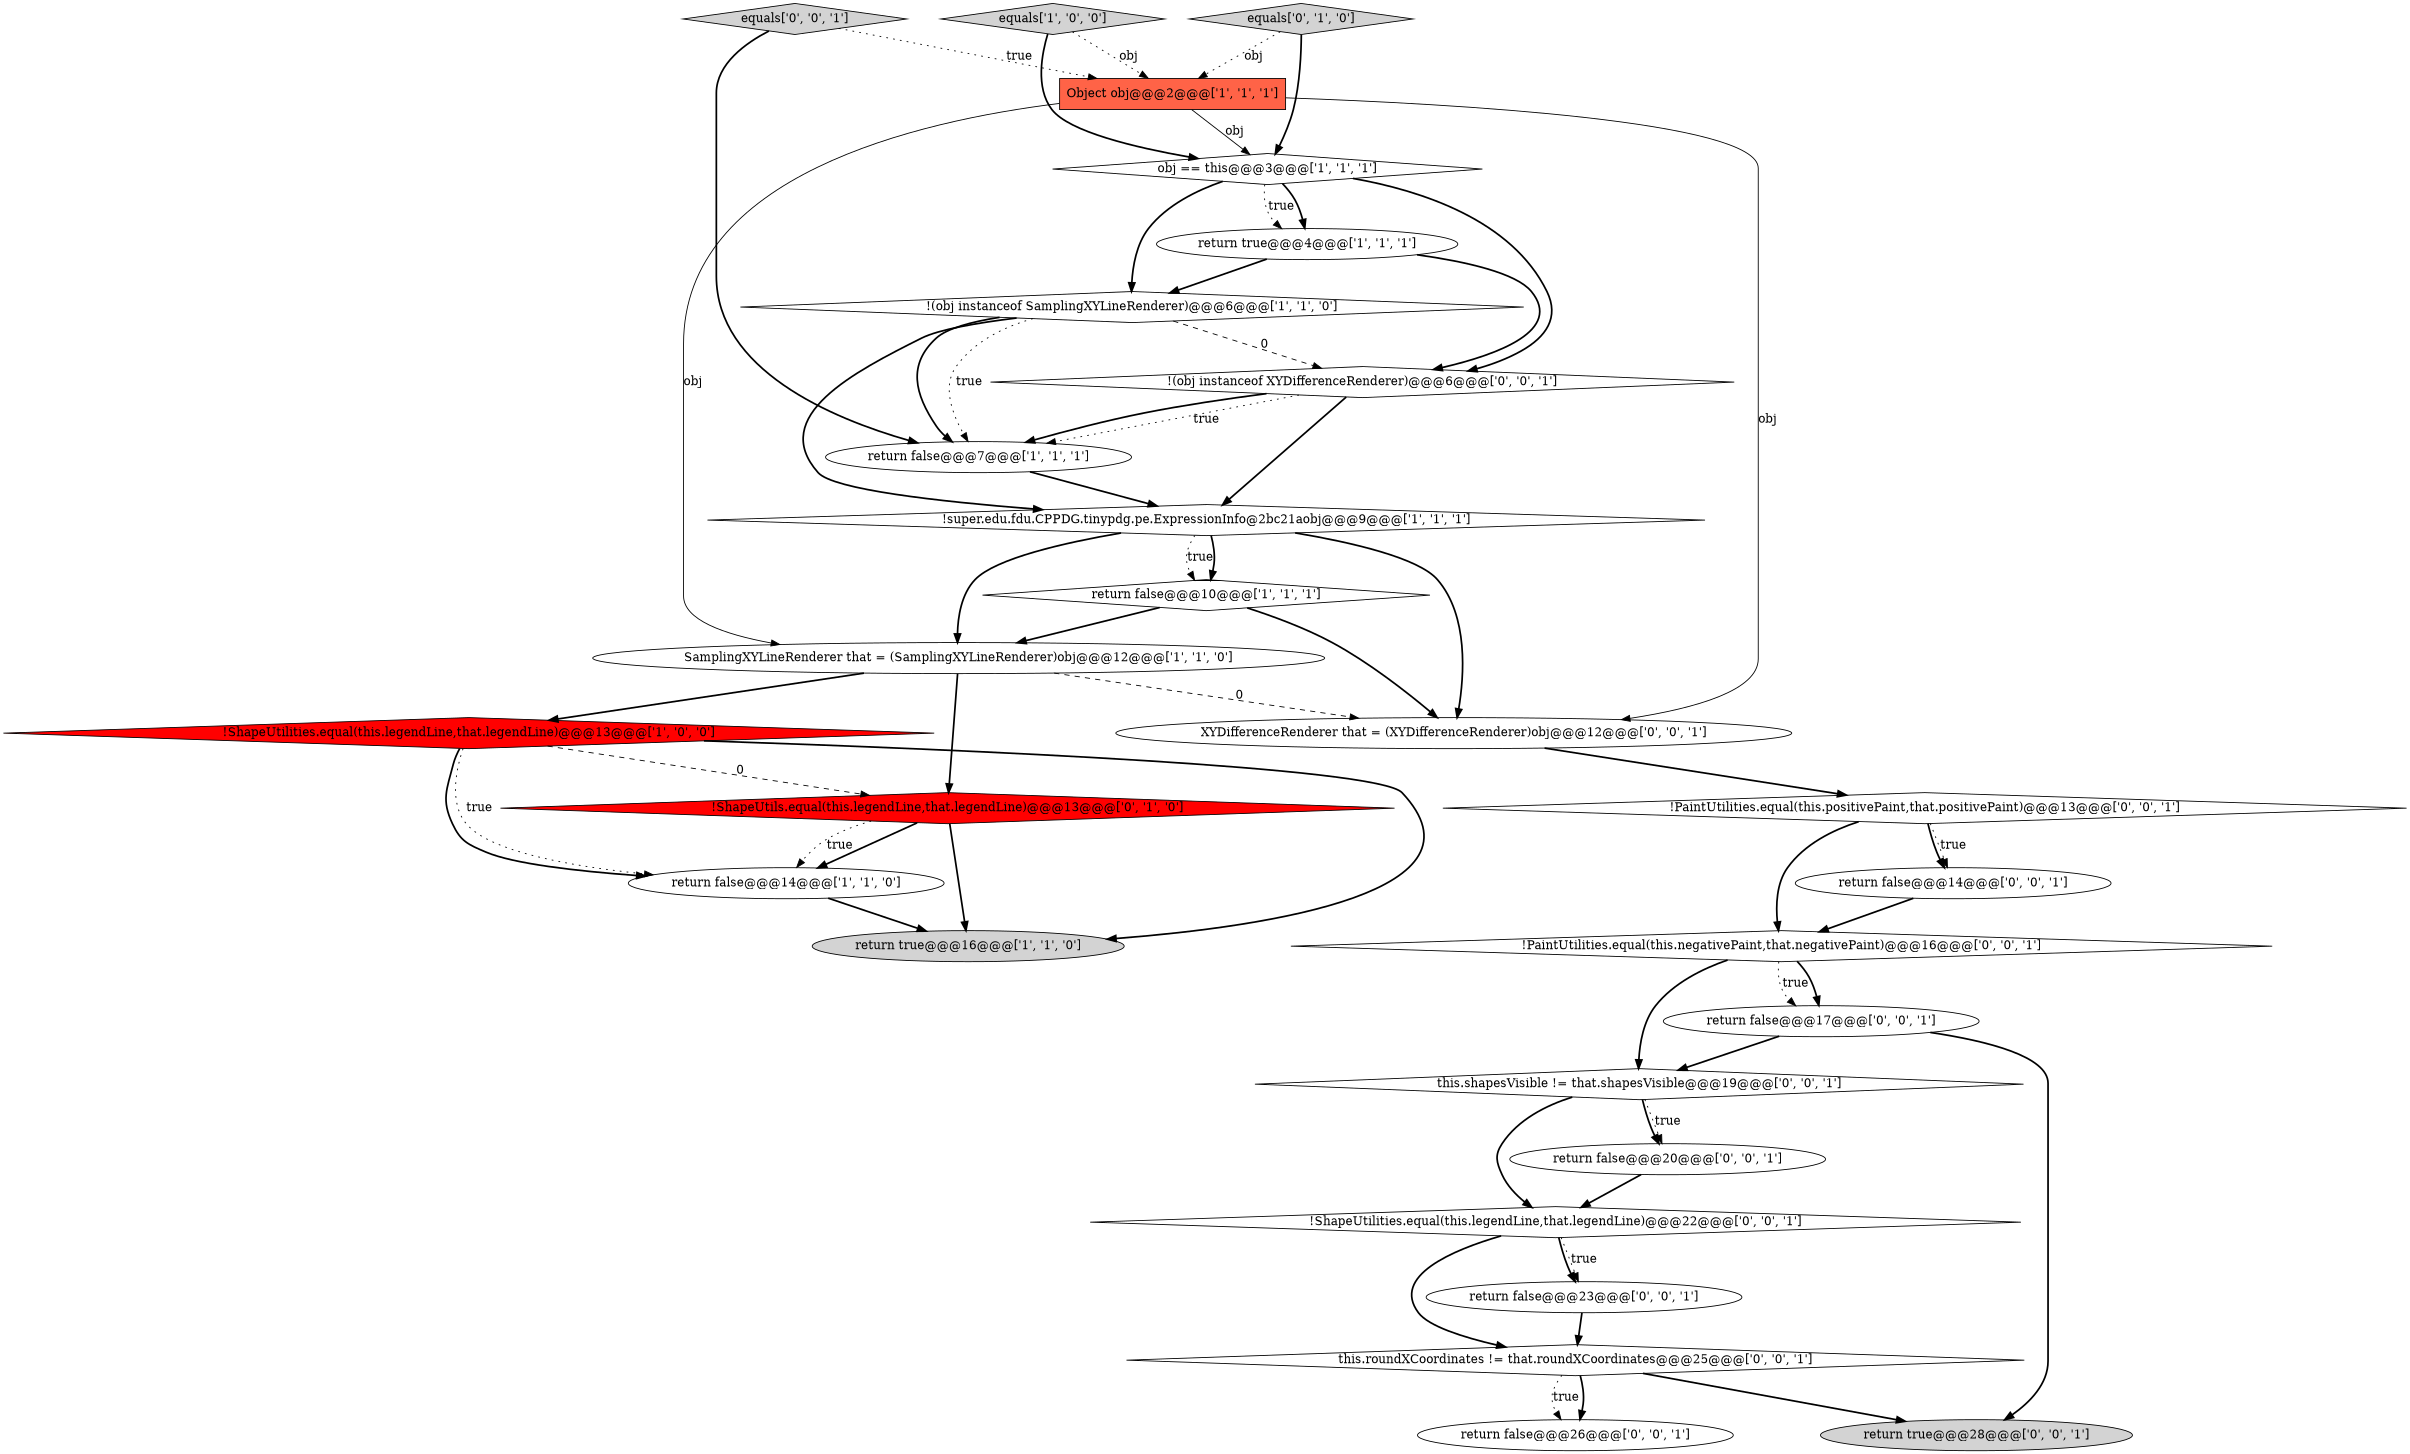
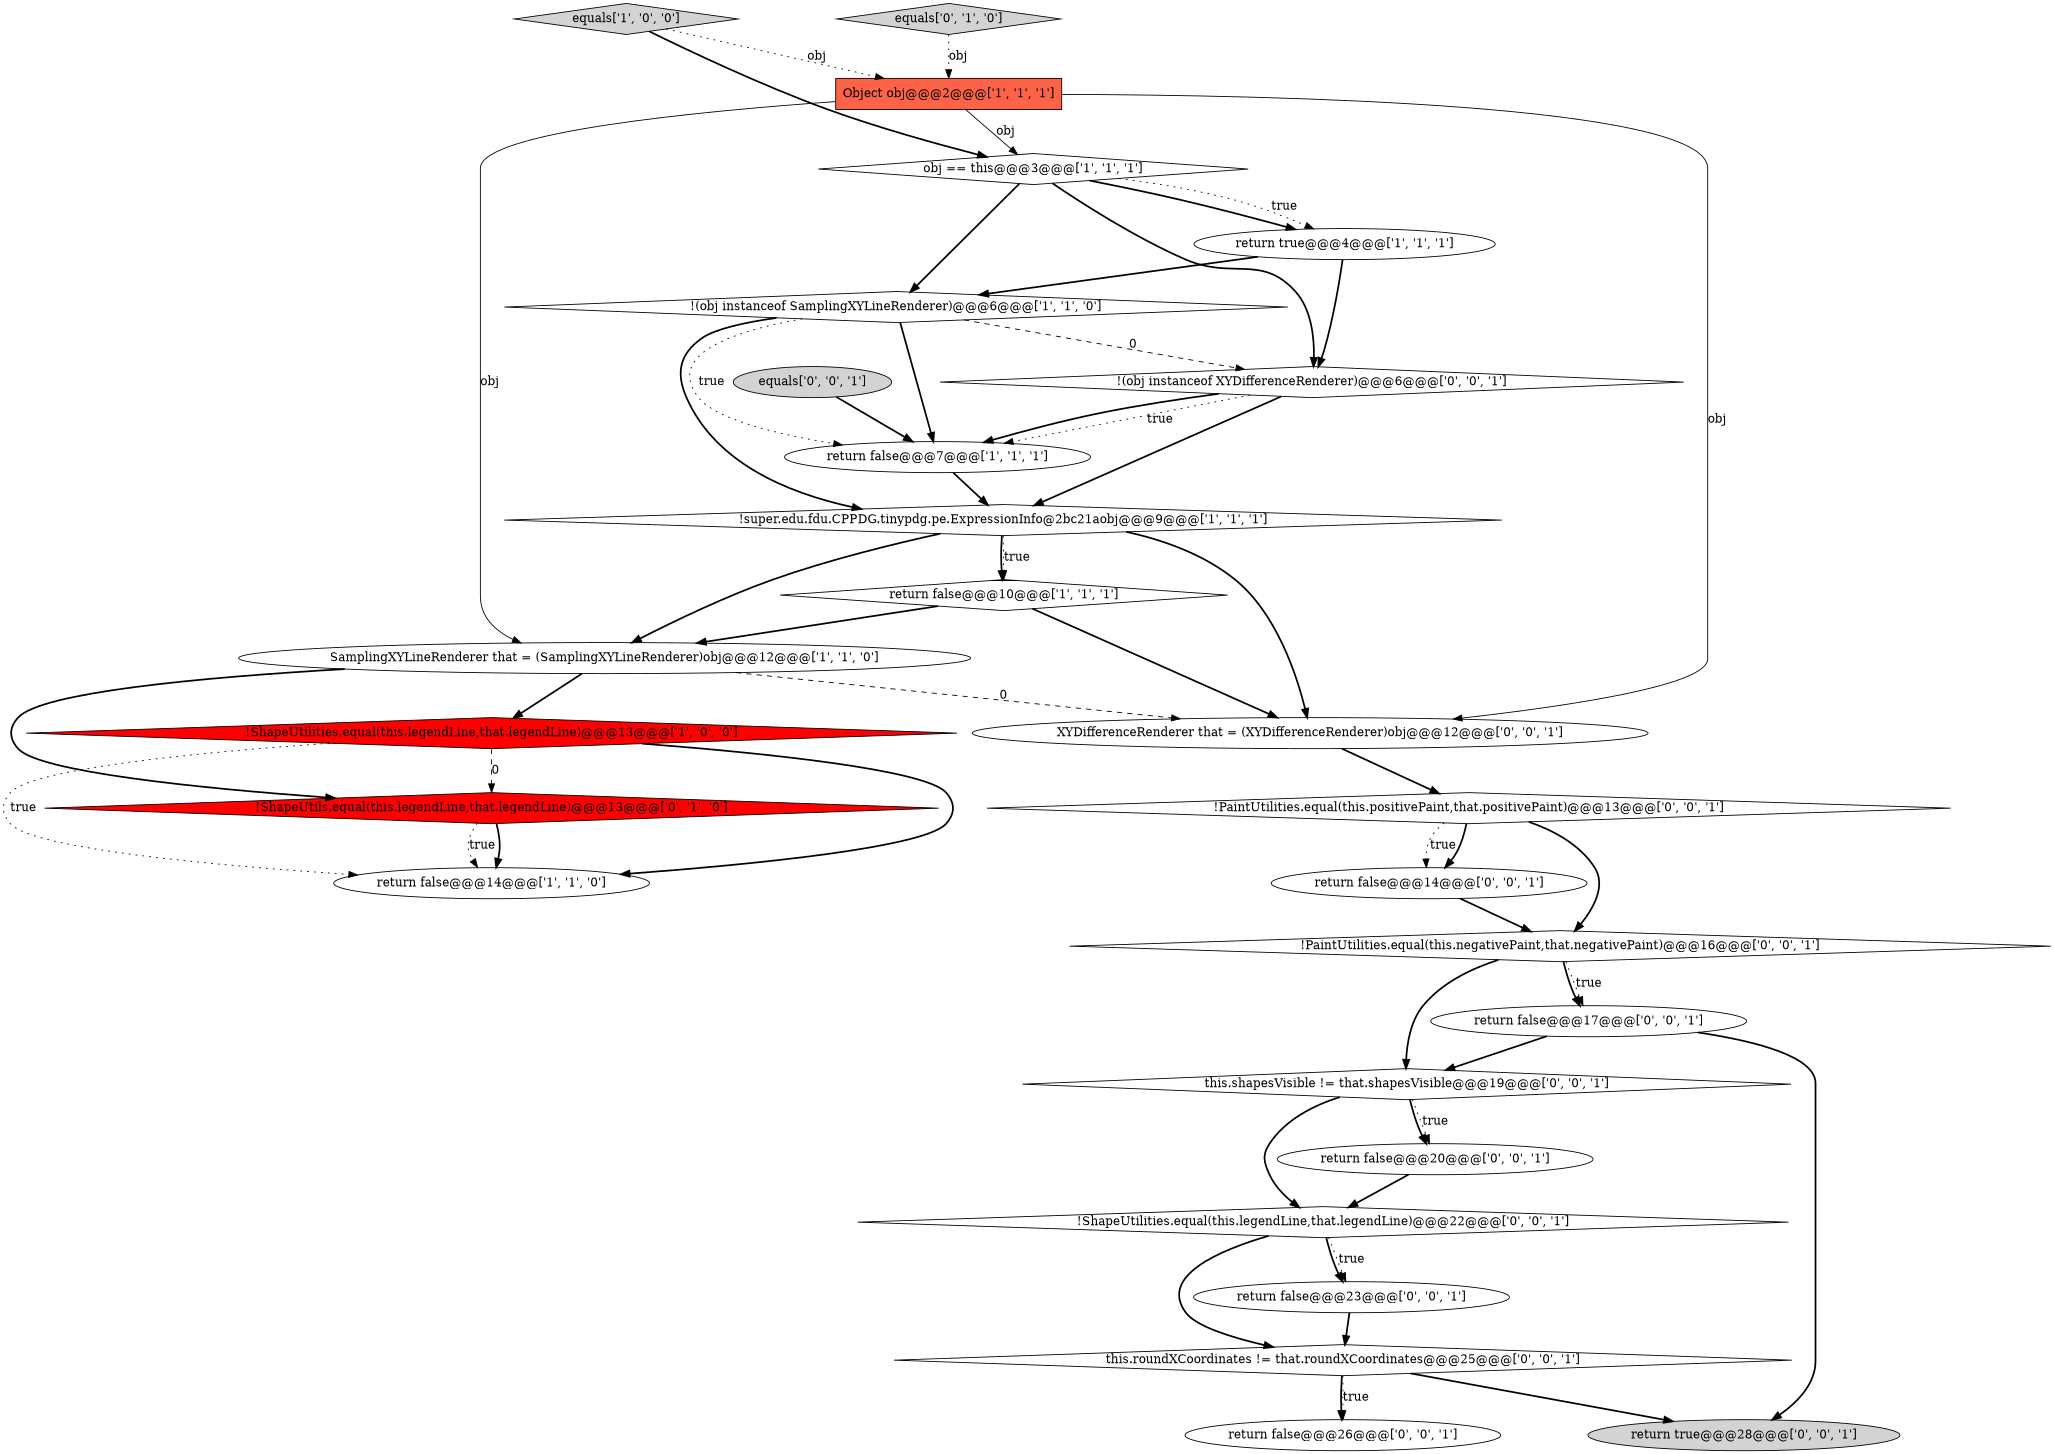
  digraph {
    node [fillcolor=white shape=diamond style=filled]
    edge [style=bold]
-   n1 [fillcolor=lightgray label="return true@@@16@@@['1', '1', '0']" shape=ellipse]
    n2 [label="obj == this@@@3@@@['1', '1', '1']"]
    n3 [label="return true@@@4@@@['1', '1', '1']" shape=ellipse]
    n4 [label="!(obj instanceof XYDifferenceRenderer)@@@6@@@['0', '0', '1']"]
    n5 [label="!(obj instanceof SamplingXYLineRenderer)@@@6@@@['1', '1', '0']"]
    n6 [label="!super.edu.fdu.CPPDG.tinypdg.pe.ExpressionInfo@2bc21aobj@@@9@@@['1', '1', '1']"]
    n7 [label="return false@@@7@@@['1', '1', '1']" shape=ellipse]
    n8 [label="SamplingXYLineRenderer that = (SamplingXYLineRenderer)obj@@@12@@@['1', '1', '0']" shape=ellipse]
    n9 [label="XYDifferenceRenderer that = (XYDifferenceRenderer)obj@@@12@@@['0', '0', '1']" shape=ellipse]
    n10 [fillcolor=red label="!ShapeUtilities.equal(this.legendLine,that.legendLine)@@@13@@@['1', '0', '0']"]
    n11 [fillcolor=red label="!ShapeUtils.equal(this.legendLine,that.legendLine)@@@13@@@['0', '1', '0']"]
    n12 [label="!PaintUtilities.equal(this.positivePaint,that.positivePaint)@@@13@@@['0', '0', '1']"]
    n13 [label="return false@@@14@@@['1', '1', '0']" shape=ellipse]
    n14 [label="!ShapeUtilities.equal(this.legendLine,that.legendLine)@@@22@@@['0', '0', '1']"]
    n15 [label="this.roundXCoordinates != that.roundXCoordinates@@@25@@@['0', '0', '1']"]
    n16 [label="return false@@@23@@@['0', '0', '1']" shape=ellipse]
    n17 [fillcolor=lightgray label="return true@@@28@@@['0', '0', '1']" shape=ellipse]
    n18 [label="return false@@@26@@@['0', '0', '1']" shape=ellipse]
    n19 [fillcolor=tomato label="Object obj@@@2@@@['1', '1', '1']" shape=box]
    n20 [label="!PaintUtilities.equal(this.negativePaint,that.negativePaint)@@@16@@@['0', '0', '1']"]
    n21 [label="return false@@@14@@@['0', '0', '1']" shape=ellipse]
    n22 [label="return false@@@10@@@['1', '1', '1']"]
    n23 [label="this.shapesVisible != that.shapesVisible@@@19@@@['0', '0', '1']"]
    n24 [label="return false@@@20@@@['0', '0', '1']" shape=ellipse]
    n25 [label="return false@@@17@@@['0', '0', '1']" shape=ellipse]
    n26 [fillcolor=lightgray label="equals['0', '1', '0']"]
    n27 [fillcolor=lightgray label="equals['1', '0', '0']"]
-   n28 [fillcolor=lightgray label="equals['0', '0', '1']"]
+   n28 [fillcolor=lightgray label="equals['0', '0', '1']" shape=ellipse]
    n2 -> n3 [label=true style=dotted]
    n2 -> n3
    n2 -> n4
    n2 -> n5
    n3 -> n4
    n3 -> n5
    n4 -> n6
    n4 -> n7 [label=true style=dotted]
    n4 -> n7
    n5 -> n4 [label=0 style=dashed]
    n5 -> n6
    n5 -> n7
    n5 -> n7 [label=true style=dotted]
    n6 -> n8
    n6 -> n9
    n6 -> n22 [label=true style=dotted]
    n6 -> n22
    n7 -> n6
    n8 -> n9 [label=0 style=dashed]
    n8 -> n10
    n8 -> n11
    n9 -> n12
-   n10 -> n1
    n10 -> n11 [label=0 style=dashed]
    n10 -> n13 [label=true style=dotted]
    n10 -> n13
-   n11 -> n1
    n11 -> n13
    n11 -> n13 [label=true style=dotted]
    n12 -> n20
    n12 -> n21 [label=true style=dotted]
    n12 -> n21
-   n13 -> n1
    n14 -> n15
    n14 -> n16
    n14 -> n16 [label=true style=dotted]
    n15 -> n17
    n15 -> n18
    n15 -> n18 [label=true style=dotted]
    n16 -> n15
    n19 -> n2 [label=obj style=solid]
    n19 -> n8 [label=obj style=solid]
    n19 -> n9 [label=obj style=solid]
    n20 -> n23
    n20 -> n25 [label=true style=dotted]
    n20 -> n25
    n21 -> n20
    n22 -> n8
    n22 -> n9
    n23 -> n14
    n23 -> n24
    n23 -> n24 [label=true style=dotted]
    n24 -> n14
    n25 -> n17
    n25 -> n23
-   n26 -> n2
    n26 -> n19 [label=obj style=dotted]
    n27 -> n2
    n27 -> n19 [label=obj style=dotted]
    n28 -> n7
-   n28 -> n19 [label=true style=dotted]
  }
